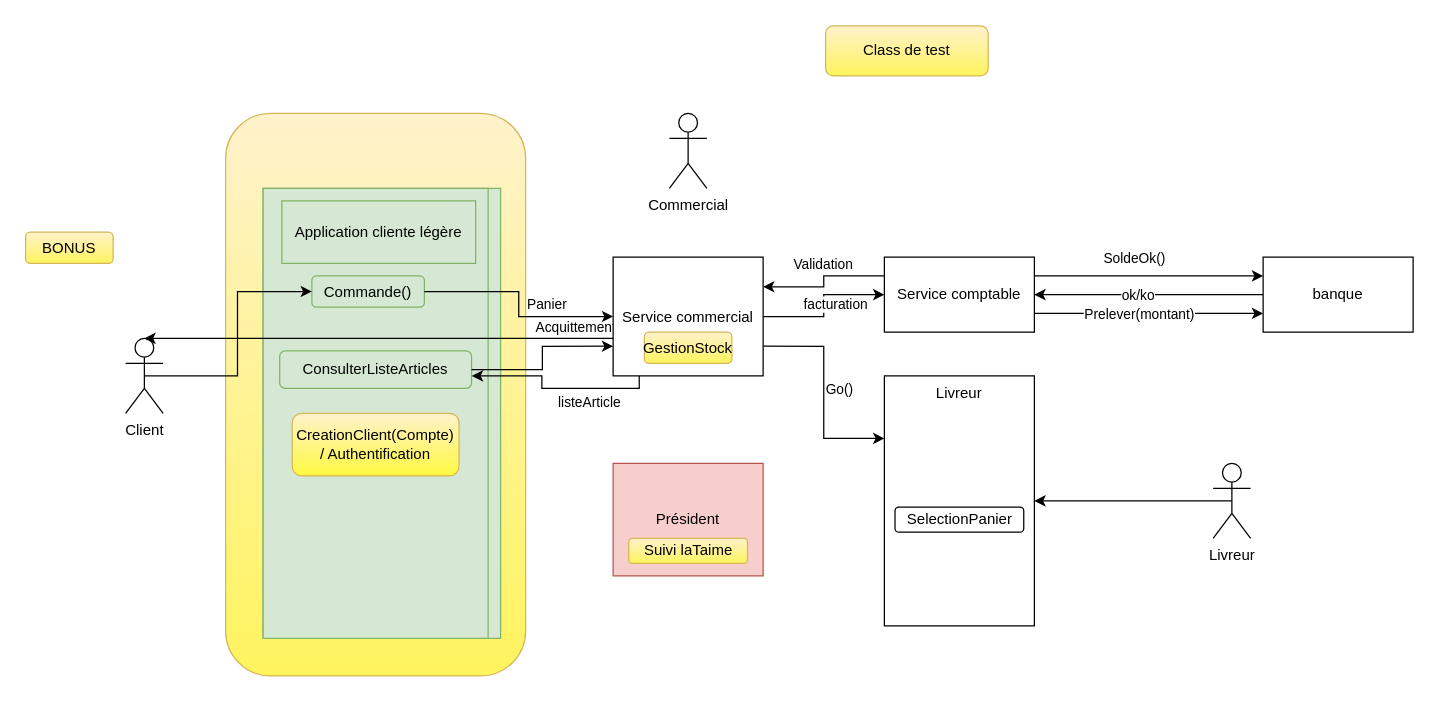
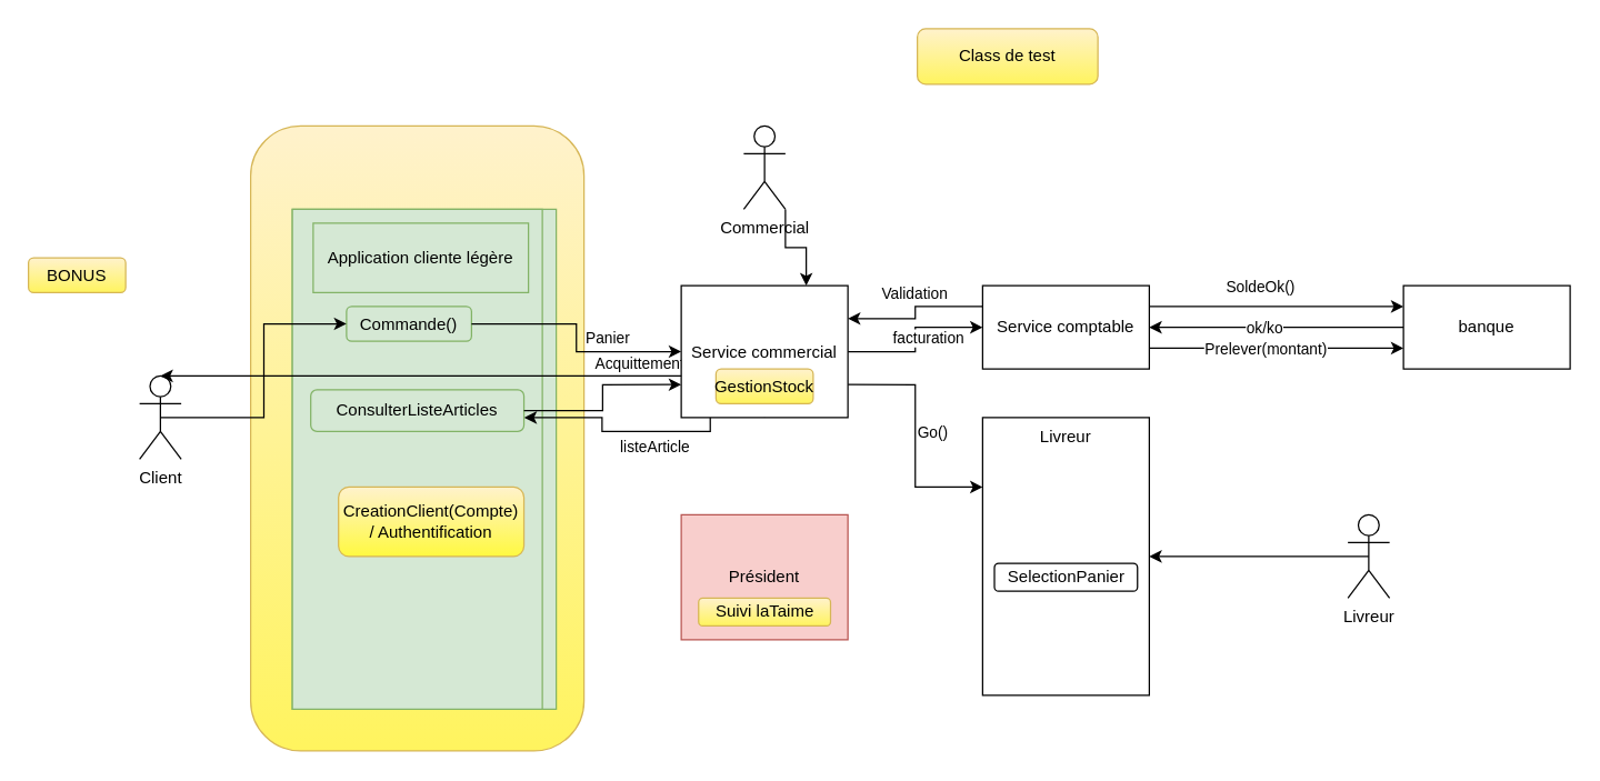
  <mxCell id="0" />
  <mxCell id="1" parent="0" />
  <mxCell id="2" value="" style="rounded=1;whiteSpace=wrap;html=1;fillColor=#fff2cc;strokeColor=#d6b656;gradientColor=#FFF45E;" parent="1" vertex="1"><mxGeometry x="180" y="90" width="240" height="450" as="geometry" /></mxCell>
  <mxCell id="3" value="Client" style="shape=umlActor;verticalLabelPosition=bottom;verticalAlign=top;html=1;outlineConnect=0;" parent="1" vertex="1"><mxGeometry x="100" y="270" width="30" height="60" as="geometry" /></mxCell>
  <mxCell id="4" value="" style="group;fillColor=#d5e8d4;strokeColor=#82b366;" parent="1" vertex="1" connectable="0"><mxGeometry x="210" y="150" width="190" height="360" as="geometry" /></mxCell>
  <mxCell id="5" value="" style="rounded=0;whiteSpace=wrap;html=1;fillColor=#d5e8d4;strokeColor=#82b366;" parent="4" vertex="1"><mxGeometry width="180" height="360" as="geometry" /></mxCell>
  <mxCell id="6" value="Application cliente légère" style="text;html=1;strokeColor=#82b366;fillColor=#d5e8d4;align=center;verticalAlign=middle;whiteSpace=wrap;rounded=0;" parent="4" vertex="1"><mxGeometry x="15" y="10" width="155" height="50" as="geometry" /></mxCell>
  <mxCell id="7" value="Commande()" style="rounded=1;whiteSpace=wrap;html=1;fillColor=#d5e8d4;strokeColor=#82b366;" parent="4" vertex="1"><mxGeometry x="39" y="70" width="90" height="25" as="geometry" /></mxCell>
- <mxCell id="8" value="CreationClient(Compte) / Authentification" style="rounded=1;whiteSpace=wrap;html=1;fillColor=#fff2cc;strokeColor=#d6b656;gradientColor=#FFF940;" parent="4" vertex="1"><mxGeometry x="23.25" y="180" width="133.5" height="50" as="geometry" /></mxCell>
+ <mxCell id="8" value="CreationClient(Compte) / Authentification" style="rounded=1;whiteSpace=wrap;html=1;fillColor=#fff2cc;strokeColor=#d6b656;gradientColor=#FFF940;" parent="4" vertex="1"><mxGeometry x="33.25" y="200" width="133.5" height="50" as="geometry" /></mxCell>
  <mxCell id="9" value="ConsulterListeArticles" style="rounded=1;whiteSpace=wrap;html=1;fillColor=#d5e8d4;strokeColor=#82b366;" parent="4" vertex="1"><mxGeometry x="13.25" y="130" width="153.5" height="30" as="geometry" /></mxCell>
  <mxCell id="10" style="edgeStyle=orthogonalEdgeStyle;rounded=0;orthogonalLoop=1;jettySize=auto;html=1;exitX=1;exitY=0.5;exitDx=0;exitDy=0;entryX=0;entryY=0.5;entryDx=0;entryDy=0;shadow=0;" parent="1" source="18" target="25" edge="1"><mxGeometry relative="1" as="geometry" /></mxCell>
  <mxCell id="11" value="facturation" style="edgeLabel;html=1;align=center;verticalAlign=middle;resizable=0;points=[];" parent="10" vertex="1" connectable="0"><mxGeometry x="-0.19" y="-1" relative="1" as="geometry"><mxPoint x="11" y="-11" as="offset" /></mxGeometry></mxCell>
  <mxCell id="12" style="edgeStyle=orthogonalEdgeStyle;rounded=0;orthogonalLoop=1;jettySize=auto;html=1;exitX=1;exitY=0.75;exitDx=0;exitDy=0;entryX=0;entryY=0.25;entryDx=0;entryDy=0;shadow=0;" parent="1" source="18" target="29" edge="1"><mxGeometry relative="1" as="geometry" /></mxCell>
  <mxCell id="13" value="Go()" style="edgeLabel;html=1;align=center;verticalAlign=middle;resizable=0;points=[];" parent="12" vertex="1" connectable="0"><mxGeometry x="-0.091" y="-2" relative="1" as="geometry"><mxPoint x="14" y="5" as="offset" /></mxGeometry></mxCell>
  <mxCell id="14" style="edgeStyle=orthogonalEdgeStyle;rounded=0;orthogonalLoop=1;jettySize=auto;html=1;exitX=0.5;exitY=1;exitDx=0;exitDy=0;entryX=0.5;entryY=0;entryDx=0;entryDy=0;entryPerimeter=0;shadow=0;" parent="1" source="18" target="3" edge="1"><mxGeometry relative="1" as="geometry"><Array as="points"><mxPoint x="550" y="270" /></Array></mxGeometry></mxCell>
  <mxCell id="15" value="Acquittement" style="edgeLabel;html=1;align=center;verticalAlign=middle;resizable=0;points=[];" parent="14" vertex="1" connectable="0"><mxGeometry x="-0.519" y="1" relative="1" as="geometry"><mxPoint x="-9" y="-11" as="offset" /></mxGeometry></mxCell>
  <mxCell id="16" style="edgeStyle=orthogonalEdgeStyle;rounded=0;orthogonalLoop=1;jettySize=auto;html=1;exitX=0.174;exitY=0.992;exitDx=0;exitDy=0;shadow=0;exitPerimeter=0;" parent="1" source="18" edge="1"><mxGeometry relative="1" as="geometry"><mxPoint x="377" y="300" as="targetPoint" /><Array as="points"><mxPoint x="511" y="310" /><mxPoint x="433" y="310" /><mxPoint x="433" y="300" /></Array></mxGeometry></mxCell>
  <mxCell id="17" value="listeArticle" style="edgeLabel;html=1;align=center;verticalAlign=middle;resizable=0;points=[];" parent="16" vertex="1" connectable="0"><mxGeometry x="-0.13" y="-1" relative="1" as="geometry"><mxPoint x="16" y="11" as="offset" /></mxGeometry></mxCell>
  <mxCell id="18" value="Service commercial" style="rounded=0;whiteSpace=wrap;html=1;" parent="1" vertex="1"><mxGeometry x="490" y="205" width="120" height="95" as="geometry" /></mxCell>
  <mxCell id="19" style="edgeStyle=orthogonalEdgeStyle;rounded=0;orthogonalLoop=1;jettySize=auto;html=1;exitX=0;exitY=0.25;exitDx=0;exitDy=0;entryX=1;entryY=0.25;entryDx=0;entryDy=0;shadow=0;" parent="1" source="25" target="18" edge="1"><mxGeometry relative="1" as="geometry" /></mxCell>
  <mxCell id="20" value="Validation" style="edgeLabel;html=1;align=center;verticalAlign=middle;resizable=0;points=[];" parent="19" vertex="1" connectable="0"><mxGeometry x="-0.328" relative="1" as="geometry"><mxPoint x="-14" y="-10" as="offset" /></mxGeometry></mxCell>
  <mxCell id="21" style="edgeStyle=orthogonalEdgeStyle;rounded=0;orthogonalLoop=1;jettySize=auto;html=1;exitX=1;exitY=0.25;exitDx=0;exitDy=0;entryX=0;entryY=0.25;entryDx=0;entryDy=0;shadow=0;" parent="1" source="25" target="28" edge="1"><mxGeometry relative="1" as="geometry" /></mxCell>
  <mxCell id="22" value="SoldeOk()" style="edgeLabel;html=1;align=center;verticalAlign=middle;resizable=0;points=[];" parent="21" vertex="1" connectable="0"><mxGeometry x="-0.284" relative="1" as="geometry"><mxPoint x="13" y="-15" as="offset" /></mxGeometry></mxCell>
  <mxCell id="23" style="edgeStyle=orthogonalEdgeStyle;rounded=0;orthogonalLoop=1;jettySize=auto;html=1;exitX=1;exitY=0.75;exitDx=0;exitDy=0;entryX=0;entryY=0.75;entryDx=0;entryDy=0;shadow=0;" parent="1" source="25" target="28" edge="1"><mxGeometry relative="1" as="geometry" /></mxCell>
  <mxCell id="24" value="Prelever(montant)" style="edgeLabel;html=1;align=center;verticalAlign=middle;resizable=0;points=[];" parent="23" vertex="1" connectable="0"><mxGeometry x="-0.188" y="-2" relative="1" as="geometry"><mxPoint x="9" y="-2" as="offset" /></mxGeometry></mxCell>
  <mxCell id="25" value="Service comptable" style="rounded=0;whiteSpace=wrap;html=1;" parent="1" vertex="1"><mxGeometry x="707" y="205" width="120" height="60" as="geometry" /></mxCell>
  <mxCell id="26" style="edgeStyle=orthogonalEdgeStyle;rounded=0;orthogonalLoop=1;jettySize=auto;html=1;exitX=0;exitY=0.5;exitDx=0;exitDy=0;entryX=1;entryY=0.5;entryDx=0;entryDy=0;shadow=0;" parent="1" source="28" target="25" edge="1"><mxGeometry relative="1" as="geometry" /></mxCell>
  <mxCell id="27" value="ok/ko" style="edgeLabel;html=1;align=center;verticalAlign=middle;resizable=0;points=[];" parent="26" vertex="1" connectable="0"><mxGeometry x="0.229" relative="1" as="geometry"><mxPoint x="11" as="offset" /></mxGeometry></mxCell>
  <mxCell id="28" value="banque" style="rounded=0;whiteSpace=wrap;html=1;" parent="1" vertex="1"><mxGeometry x="1010" y="205" width="120" height="60" as="geometry" /></mxCell>
  <mxCell id="29" value="Livreur" style="rounded=0;whiteSpace=wrap;html=1;verticalAlign=top;" parent="1" vertex="1"><mxGeometry x="707" y="300" width="120" height="200" as="geometry" /></mxCell>
  <mxCell id="30" value="Président" style="rounded=0;whiteSpace=wrap;html=1;fillColor=#f8cecc;strokeColor=#b85450;" parent="1" vertex="1"><mxGeometry x="490" y="370" width="120" height="90" as="geometry" /></mxCell>
  <mxCell id="31" style="edgeStyle=orthogonalEdgeStyle;rounded=0;orthogonalLoop=1;jettySize=auto;html=1;exitX=0.5;exitY=0.5;exitDx=0;exitDy=0;exitPerimeter=0;entryX=0;entryY=0.5;entryDx=0;entryDy=0;shadow=0;" parent="1" source="3" target="7" edge="1"><mxGeometry relative="1" as="geometry" /></mxCell>
  <mxCell id="32" style="edgeStyle=orthogonalEdgeStyle;rounded=0;orthogonalLoop=1;jettySize=auto;html=1;exitX=1;exitY=0.5;exitDx=0;exitDy=0;entryX=0;entryY=0.5;entryDx=0;entryDy=0;shadow=0;" parent="1" source="7" target="18" edge="1"><mxGeometry relative="1" as="geometry" /></mxCell>
  <mxCell id="33" value="Panier" style="edgeLabel;html=1;align=center;verticalAlign=middle;resizable=0;points=[];" parent="32" vertex="1" connectable="0"><mxGeometry x="0.337" y="-1" relative="1" as="geometry"><mxPoint x="3" y="-11" as="offset" /></mxGeometry></mxCell>
  <mxCell id="34" style="edgeStyle=orthogonalEdgeStyle;rounded=0;orthogonalLoop=1;jettySize=auto;html=1;exitX=0.5;exitY=0.5;exitDx=0;exitDy=0;exitPerimeter=0;entryX=1;entryY=0.5;entryDx=0;entryDy=0;shadow=0;" parent="1" source="35" target="29" edge="1"><mxGeometry relative="1" as="geometry" /></mxCell>
  <mxCell id="35" value="Livreur" style="shape=umlActor;verticalLabelPosition=bottom;verticalAlign=top;html=1;outlineConnect=0;" parent="1" vertex="1"><mxGeometry x="970" y="370" width="30" height="60" as="geometry" /></mxCell>
  <mxCell id="36" value="SelectionPanier" style="rounded=1;whiteSpace=wrap;html=1;" parent="1" vertex="1"><mxGeometry x="715.5" y="405" width="103" height="20" as="geometry" /></mxCell>
+ <mxCell id="37" style="edgeStyle=orthogonalEdgeStyle;rounded=0;orthogonalLoop=1;jettySize=auto;html=1;exitX=1;exitY=1;exitDx=0;exitDy=0;exitPerimeter=0;entryX=0.75;entryY=0;entryDx=0;entryDy=0;shadow=0;" parent="1" source="38" target="18" edge="1"><mxGeometry relative="1" as="geometry" /></mxCell>
  <mxCell id="38" value="Commercial" style="shape=umlActor;verticalLabelPosition=bottom;verticalAlign=top;html=1;outlineConnect=0;" parent="1" vertex="1"><mxGeometry x="535" y="90" width="30" height="60" as="geometry" /></mxCell>
  <mxCell id="39" value="BONUS" style="rounded=1;whiteSpace=wrap;html=1;fillColor=#fff2cc;strokeColor=#d6b656;gradientColor=#FFF45E;" parent="1" vertex="1"><mxGeometry x="20" y="185" width="70" height="25" as="geometry" /></mxCell>
  <mxCell id="40" value="GestionStock" style="rounded=1;whiteSpace=wrap;html=1;fillColor=#fff2cc;strokeColor=#d6b656;gradientColor=#FFF45E;" parent="1" vertex="1"><mxGeometry x="515" y="265" width="70" height="25" as="geometry" /></mxCell>
  <mxCell id="41" value="Class de test" style="rounded=1;whiteSpace=wrap;html=1;fillColor=#fff2cc;strokeColor=#d6b656;gradientColor=#FFF45E;" parent="1" vertex="1"><mxGeometry x="660" y="20" width="130" height="40" as="geometry" /></mxCell>
  <mxCell id="42" value="Suivi laTaime" style="rounded=1;whiteSpace=wrap;html=1;fillColor=#fff2cc;strokeColor=#d6b656;gradientColor=#FFF45E;" parent="1" vertex="1"><mxGeometry x="502.5" y="430" width="95" height="20" as="geometry" /></mxCell>
  <mxCell id="43" style="edgeStyle=orthogonalEdgeStyle;rounded=0;orthogonalLoop=1;jettySize=auto;html=1;exitX=1;exitY=0.5;exitDx=0;exitDy=0;entryX=0;entryY=0.75;entryDx=0;entryDy=0;shadow=0;" parent="1" source="9" target="18" edge="1"><mxGeometry relative="1" as="geometry" /></mxCell>
